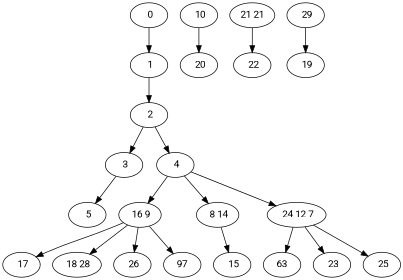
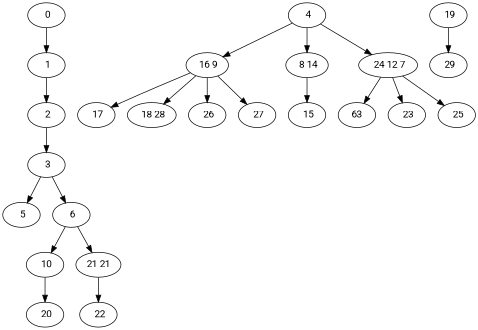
  digraph {
    fontname=Roboto
    node [fontname=Roboto]
    edge [fontname=Roboto]
    " 0"
    " 1"
    " 2"
    " 3"
    " 4"
    " 5"
+   " 6"
    " 16 9"
    " 8 14"
    " 24 12 7"
    " 10"
    n12 [label="21 21"]
    " 17"
    " 18 28"
    " 26"
-   " 27" [label=97]
+   " 27"
    " 15"
    n18 [label=63]
    " 23"
    " 25"
    " 20"
    " 22"
    " 19"
    " 29"
    " 0" -> " 1"
    " 1" -> " 2"
    " 2" -> " 3"
-   " 2" -> " 4"
    " 3" -> " 5"
+   " 3" -> " 6"
    " 4" -> " 16 9"
    " 4" -> " 8 14"
    " 4" -> " 24 12 7"
+   " 6" -> " 10"
+   " 6" -> n12
    " 16 9" -> " 17"
    " 16 9" -> " 18 28"
    " 16 9" -> " 26"
    " 16 9" -> " 27"
    " 8 14" -> " 15"
    " 24 12 7" -> n18
    " 24 12 7" -> " 23"
    " 24 12 7" -> " 25"
    " 10" -> " 20"
    n12 -> " 22"
-   " 29" -> " 19"
+   " 19" -> " 29"
  }
